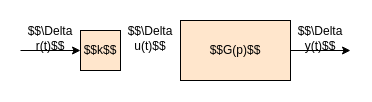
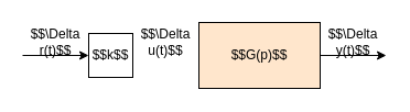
  <mxCell id="0" />
  <mxCell id="1" parent="0" />
- <mxCell id="2" value="$$k$$" style="whiteSpace=wrap;html=1;aspect=fixed;fillColor=#ffe6cc;" parent="1" vertex="1"><mxGeometry x="80" y="30" width="40" height="40" as="geometry" /></mxCell>
+ <mxCell id="2" value="$$k$$" style="whiteSpace=wrap;html=1;aspect=fixed;" parent="1" vertex="1"><mxGeometry x="80" y="30" width="40" height="40" as="geometry" /></mxCell>
  <mxCell id="3" style="edgeStyle=orthogonalEdgeStyle;rounded=0;orthogonalLoop=1;jettySize=auto;html=1;" parent="1" source="4" edge="1"><mxGeometry relative="1" as="geometry"><mxPoint x="350" y="50" as="targetPoint" /><Array as="points"><mxPoint x="290" y="50" /><mxPoint x="290" y="50" /></Array></mxGeometry></mxCell>
  <mxCell id="4" value="$$G(p)$$" style="rounded=0;whiteSpace=wrap;html=1;fillColor=#ffe6cc;" parent="1" vertex="1"><mxGeometry x="180" y="20" width="110" height="60" as="geometry" /></mxCell>
  <mxCell id="5" value="" style="endArrow=classic;html=1;rounded=0;entryX=0;entryY=0.5;entryDx=0;entryDy=0;" parent="1" target="2" edge="1"><mxGeometry width="50" height="50" relative="1" as="geometry"><mxPoint x="20" y="50" as="sourcePoint" /><mxPoint x="50" y="50" as="targetPoint" /></mxGeometry></mxCell>
  <mxCell id="6" value="$$\Delta u(t)$$" style="text;html=1;strokeColor=none;fillColor=none;align=center;verticalAlign=middle;whiteSpace=wrap;rounded=0;" parent="1" vertex="1"><mxGeometry x="120" y="30" width="60" height="15" as="geometry" /></mxCell>
  <mxCell id="7" value="$$\Delta r(t)$$" style="text;html=1;strokeColor=none;fillColor=none;align=center;verticalAlign=middle;whiteSpace=wrap;rounded=0;" parent="1" vertex="1"><mxGeometry x="20" y="30" width="60" height="15" as="geometry" /></mxCell>
  <mxCell id="8" value="$$\Delta y(t)$$" style="text;html=1;strokeColor=none;fillColor=none;align=center;verticalAlign=middle;whiteSpace=wrap;rounded=0;" parent="1" vertex="1"><mxGeometry x="290" y="30" width="60" height="15" as="geometry" /></mxCell>
